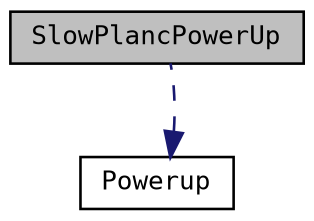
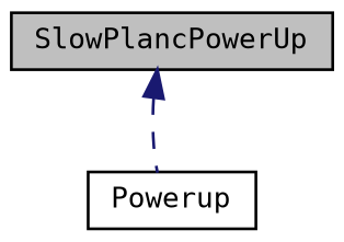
  digraph {
    fontname="DejaVu Sans Mono"
    node [color=black fontname="DejaVu Sans Mono" fontsize=10 shape=record style=filled]
    n1 [fillcolor=grey75 fontcolor=black height=0.2 label=SlowPlancPowerUp width=0.4]
    n2 [fillcolor=white height=0.2 label=Powerup width=0.4]
-   n2 -> n1 [color=midnightblue dir=back fontname="DejaVu Sans Mono" fontsize=10 labelfontname=Helvetica labelfontsize=10 style=dashed]
+   n1 -> n2 [color=midnightblue dir=back fontname="DejaVu Sans Mono" fontsize=10 labelfontname=Helvetica labelfontsize=10 style=dashed]
  }
